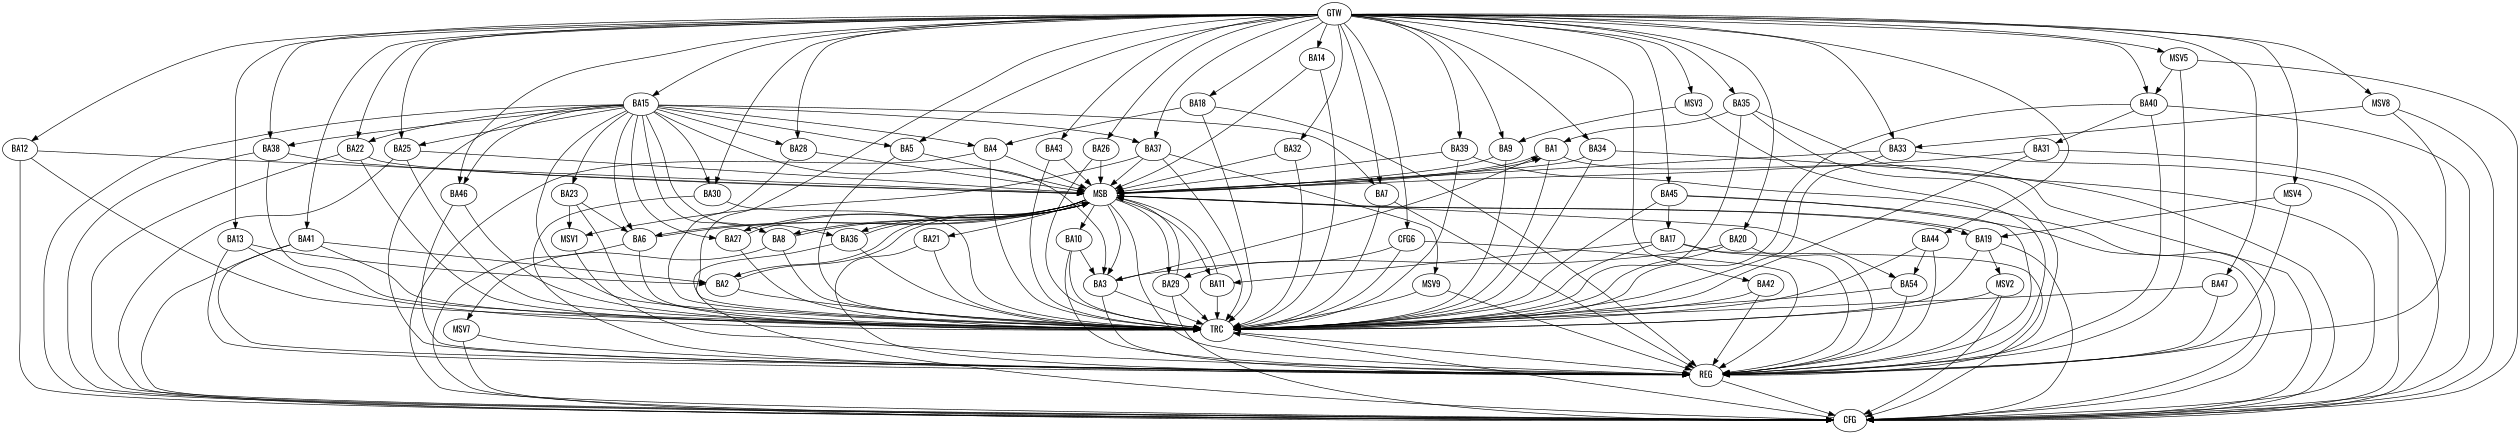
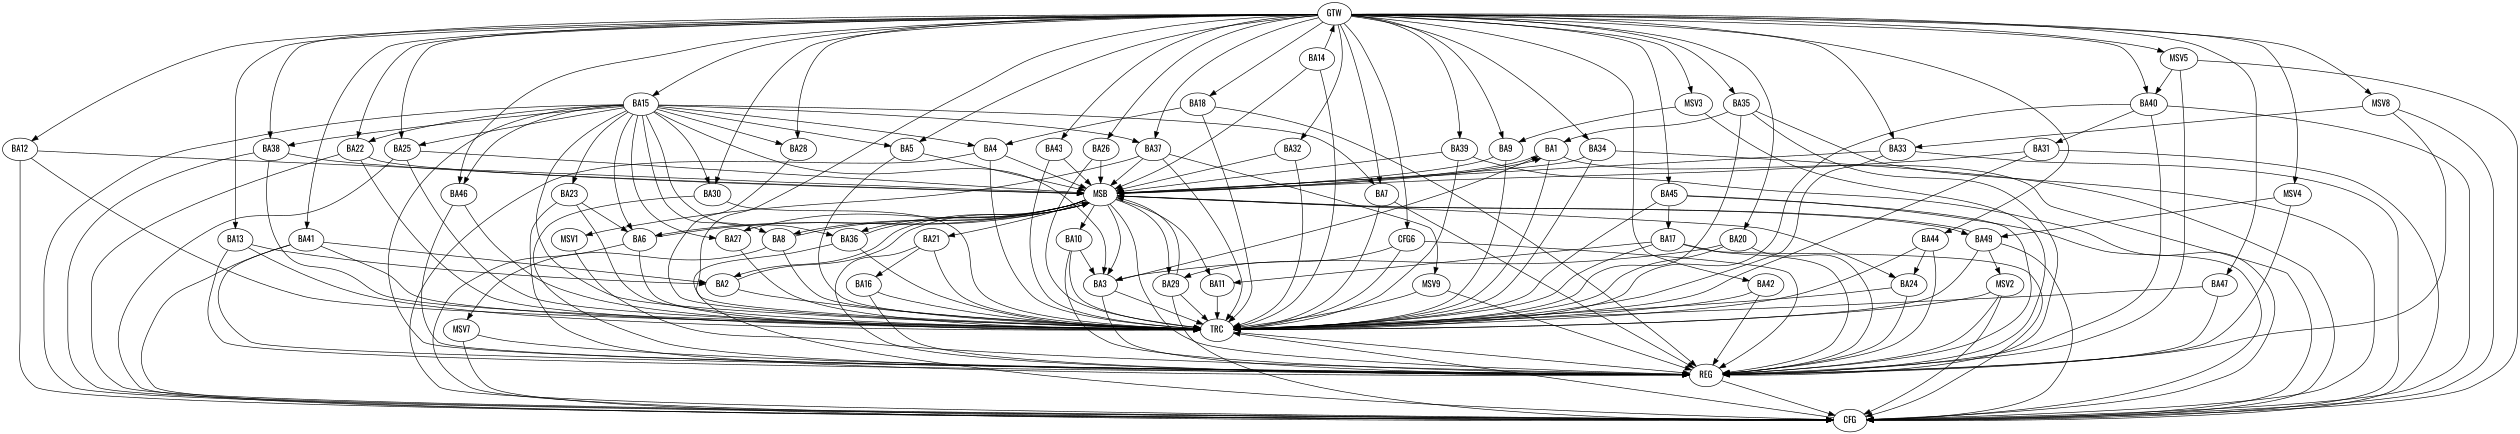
  strict digraph {
    fontname=Oswald
    node [fontname=Oswald]
    edge [fontname=Oswald]
    n1 [label=BA1]
    n2 [label=MSB]
    n3 [label=CFG]
    n4 [label=TRC]
    n5 [label=BA2]
    n6 [label=BA3]
    n7 [label=REG]
    n8 [label=BA6]
    n9 [label=BA8]
    n10 [label=BA10]
    n11 [label=BA11]
    n12 [label=BA27]
    n13 [label=BA36]
-   n14 [label=BA19]
+   n14 [label=BA49]
    n15 [label=BA21]
-   n16 [label=BA54]
+   n16 [label=BA24]
    n17 [label=BA29]
    n18 [label=BA4]
    n19 [label=BA5]
    n20 [label=BA7]
    n21 [label=MSV7]
    n22 [label=BA9]
    n23 [label=BA12]
    n24 [label=BA13]
    n25 [label=BA14]
    n26 [label=BA15]
    n27 [label=BA22]
    n28 [label=BA23]
    n29 [label=BA25]
    n30 [label=BA28]
    n31 [label=BA30]
    n32 [label=BA37]
    n33 [label=BA38]
    n34 [label=BA46]
    n35 [label=MSV1]
    n36 [label=MSV9]
+   n37 [label=BA16]
    n38 [label=BA17]
    n39 [label=BA18]
    n40 [label=MSV2]
    n41 [label=BA20]
    n42 [label=BA26]
    n43 [label=BA31]
    n44 [label=BA32]
    n45 [label=BA33]
    n46 [label=BA34]
    n47 [label=BA35]
    n48 [label=BA39]
    n49 [label=BA40]
    n50 [label=BA41]
    n51 [label=BA42]
    n52 [label=BA43]
    n53 [label=BA44]
    n54 [label=BA45]
    n55 [label=BA47]
    n56 [label=GTW]
    n57 [label=MSV3]
    n58 [label=MSV4]
    n59 [label=MSV5]
    n60 [label=CFG6]
    n61 [label=MSV8]
    n1 -> n2
    n1 -> n3
    n1 -> n4
    n2 -> n1
    n2 -> n5
    n2 -> n6
    n2 -> n7
    n2 -> n8
    n2 -> n9
    n2 -> n10
    n2 -> n11
    n2 -> n12
    n2 -> n13
    n2 -> n14
    n2 -> n15
    n2 -> n16
    n2 -> n17
    n3 -> n4
    n4 -> n7
    n5 -> n2
    n5 -> n4
    n6 -> n1
    n6 -> n4
    n6 -> n7
    n7 -> n3
    n8 -> n2
    n8 -> n3
    n8 -> n4
    n9 -> n2
    n9 -> n4
    n9 -> n21
    n10 -> n4
    n10 -> n6
    n10 -> n7
-   n11 -> n2
    n11 -> n4
-   n12 -> n2
    n12 -> n4
    n13 -> n2
    n13 -> n3
    n13 -> n4
    n14 -> n2
    n14 -> n3
    n14 -> n4
    n14 -> n40
    n15 -> n4
    n15 -> n7
+   n15 -> n37
    n16 -> n4
    n16 -> n7
    n17 -> n2
    n17 -> n3
    n17 -> n4
    n18 -> n2
    n18 -> n3
    n18 -> n4
    n19 -> n2
    n19 -> n4
    n20 -> n4
    n20 -> n7
    n21 -> n3
    n21 -> n7
    n22 -> n2
    n22 -> n4
    n23 -> n2
    n23 -> n3
    n23 -> n4
    n24 -> n4
    n24 -> n5
    n24 -> n7
    n25 -> n2
    n25 -> n4
    n26 -> n3
    n26 -> n4
    n26 -> n6
    n26 -> n7
    n26 -> n8
    n26 -> n9
    n26 -> n12
    n26 -> n13
    n26 -> n18
    n26 -> n19
    n26 -> n20
    n26 -> n27
    n26 -> n28
    n26 -> n29
    n26 -> n30
    n26 -> n31
    n26 -> n32
    n26 -> n33
    n26 -> n34
    n27 -> n2
    n27 -> n3
    n27 -> n4
    n28 -> n4
-   n28 -> n35
+   n28 -> n7
    n28 -> n8
    n29 -> n2
    n29 -> n3
    n29 -> n4
-   n30 -> n2
    n30 -> n4
    n31 -> n4
    n31 -> n7
    n32 -> n2
    n32 -> n4
    n32 -> n35
    n32 -> n36
    n33 -> n2
    n33 -> n3
    n33 -> n4
    n34 -> n4
    n34 -> n7
    n35 -> n7
    n36 -> n4
    n36 -> n7
+   n37 -> n4
+   n37 -> n7
    n38 -> n3
    n38 -> n4
    n38 -> n7
    n38 -> n11
    n39 -> n4
    n39 -> n7
    n39 -> n18
    n40 -> n3
    n40 -> n4
    n40 -> n7
    n41 -> n4
    n41 -> n6
    n41 -> n7
    n42 -> n2
    n42 -> n4
    n43 -> n2
    n43 -> n3
    n43 -> n4
    n44 -> n2
    n44 -> n4
    n45 -> n2
    n45 -> n3
    n45 -> n4
    n46 -> n2
    n46 -> n3
    n46 -> n4
    n47 -> n1
    n47 -> n3
    n47 -> n4
    n47 -> n7
    n48 -> n2
    n48 -> n3
    n48 -> n4
    n49 -> n3
    n49 -> n4
    n49 -> n7
    n49 -> n43
    n50 -> n3
    n50 -> n4
    n50 -> n5
    n50 -> n7
    n51 -> n4
    n51 -> n7
    n52 -> n2
    n52 -> n4
    n53 -> n4
    n53 -> n7
    n53 -> n16
    n54 -> n3
    n54 -> n4
    n54 -> n7
    n54 -> n38
    n55 -> n4
    n55 -> n7
    n56 -> n4
    n56 -> n19
    n56 -> n20
    n56 -> n22
    n56 -> n23
    n56 -> n24
-   n56 -> n25
+   n25 -> n56
    n56 -> n26
    n56 -> n27
    n56 -> n29
    n56 -> n30
    n56 -> n31
    n56 -> n32
    n56 -> n33
    n56 -> n34
    n56 -> n39
    n56 -> n41
    n56 -> n42
    n56 -> n44
    n56 -> n45
    n56 -> n46
    n56 -> n47
    n56 -> n48
    n56 -> n49
    n56 -> n50
    n56 -> n51
    n56 -> n52
    n56 -> n53
    n56 -> n54
    n56 -> n55
    n56 -> n57
    n56 -> n58
    n56 -> n59
    n56 -> n60
    n56 -> n61
    n57 -> n7
    n57 -> n22
    n58 -> n7
    n58 -> n14
    n59 -> n3
    n59 -> n7
    n59 -> n49
    n60 -> n4
    n60 -> n7
    n60 -> n17
    n61 -> n3
    n61 -> n7
    n61 -> n45
  }
